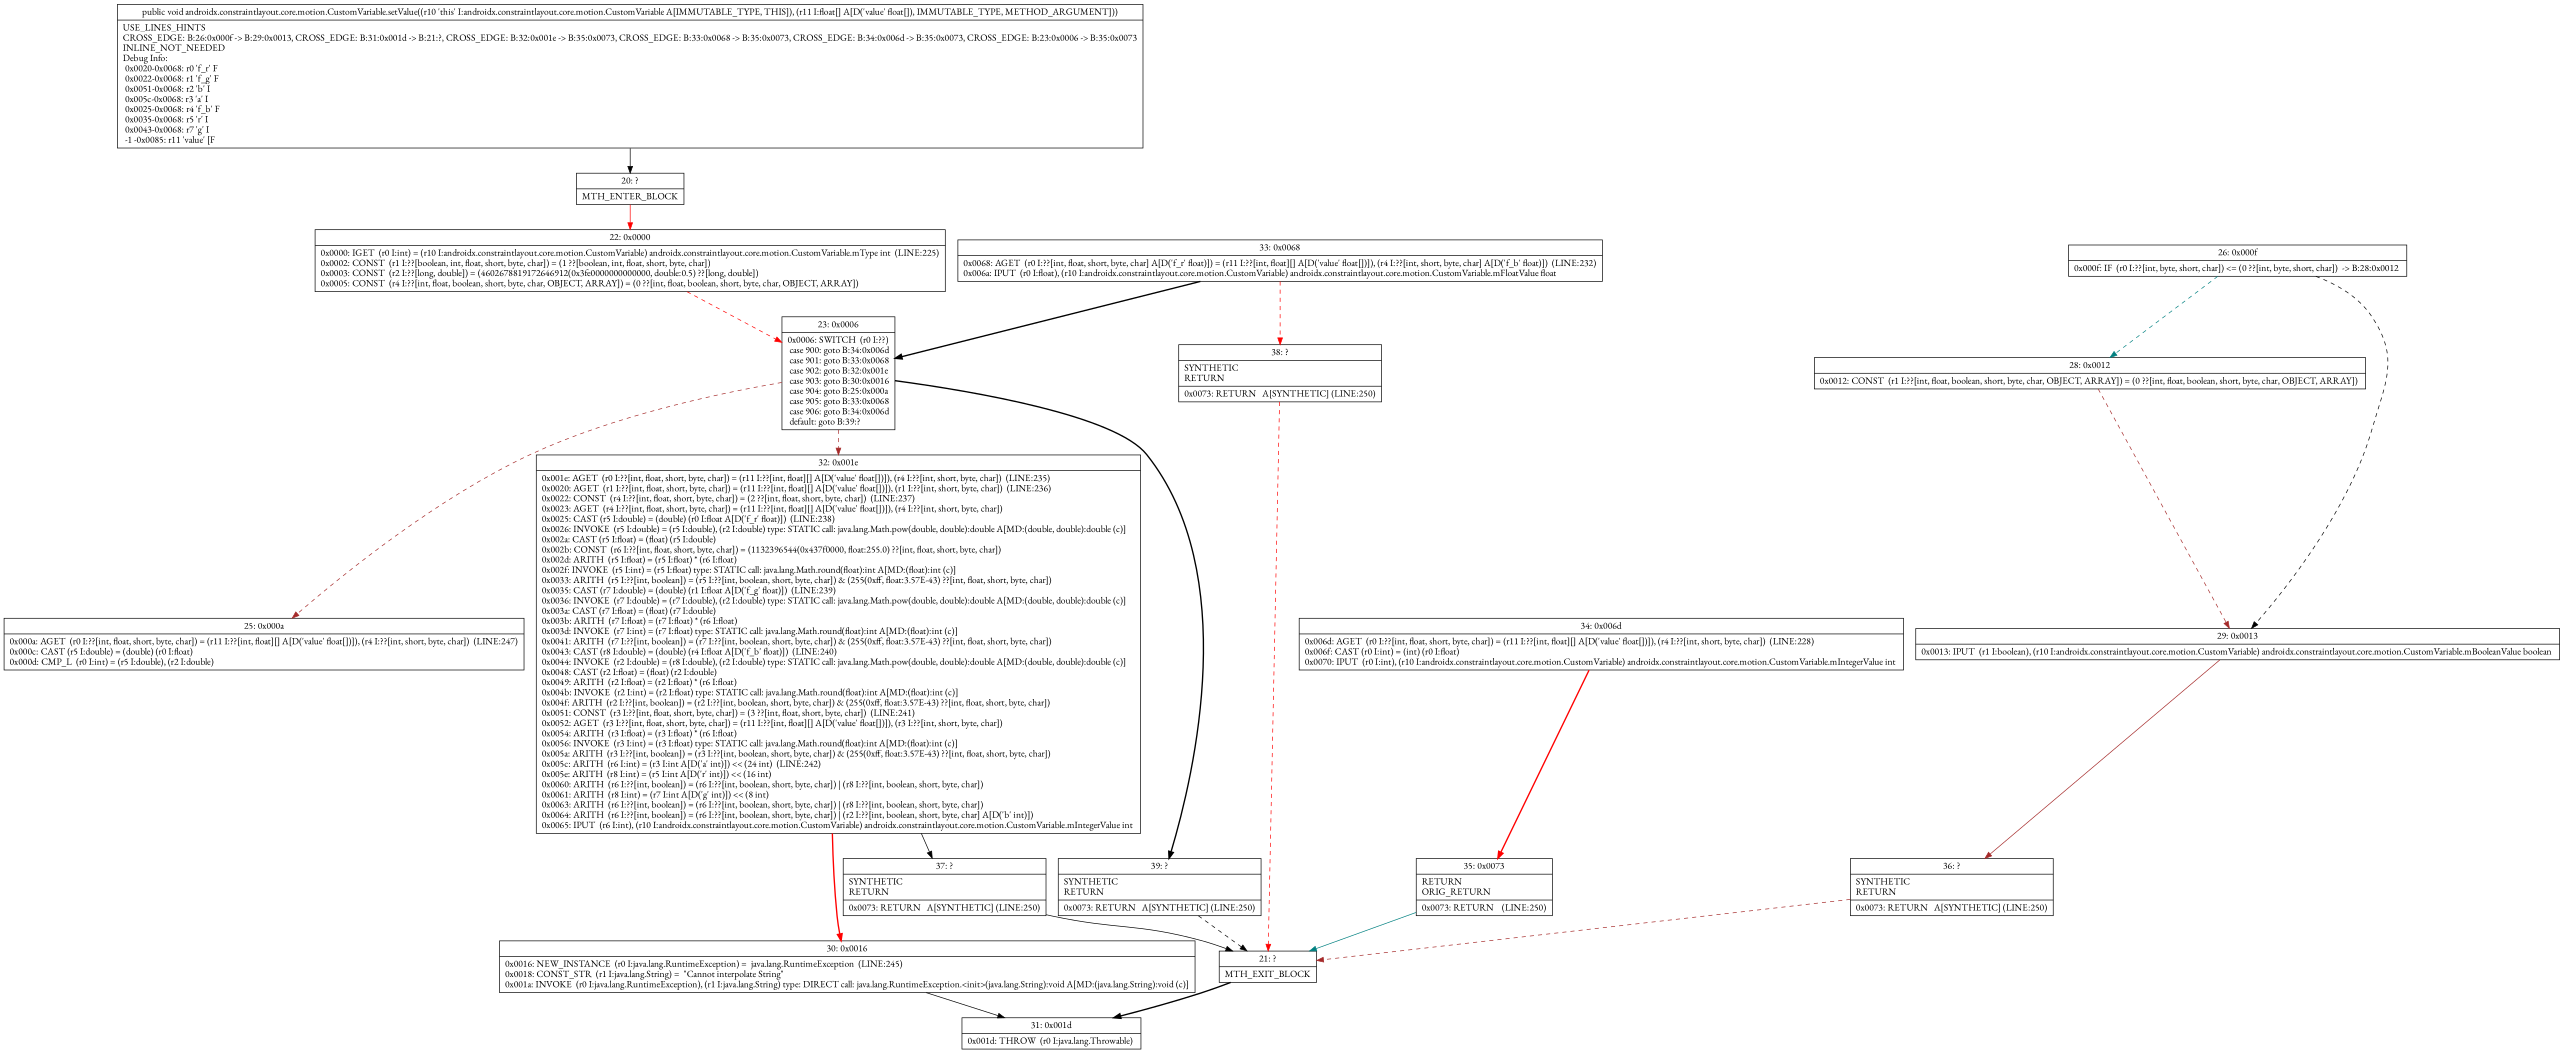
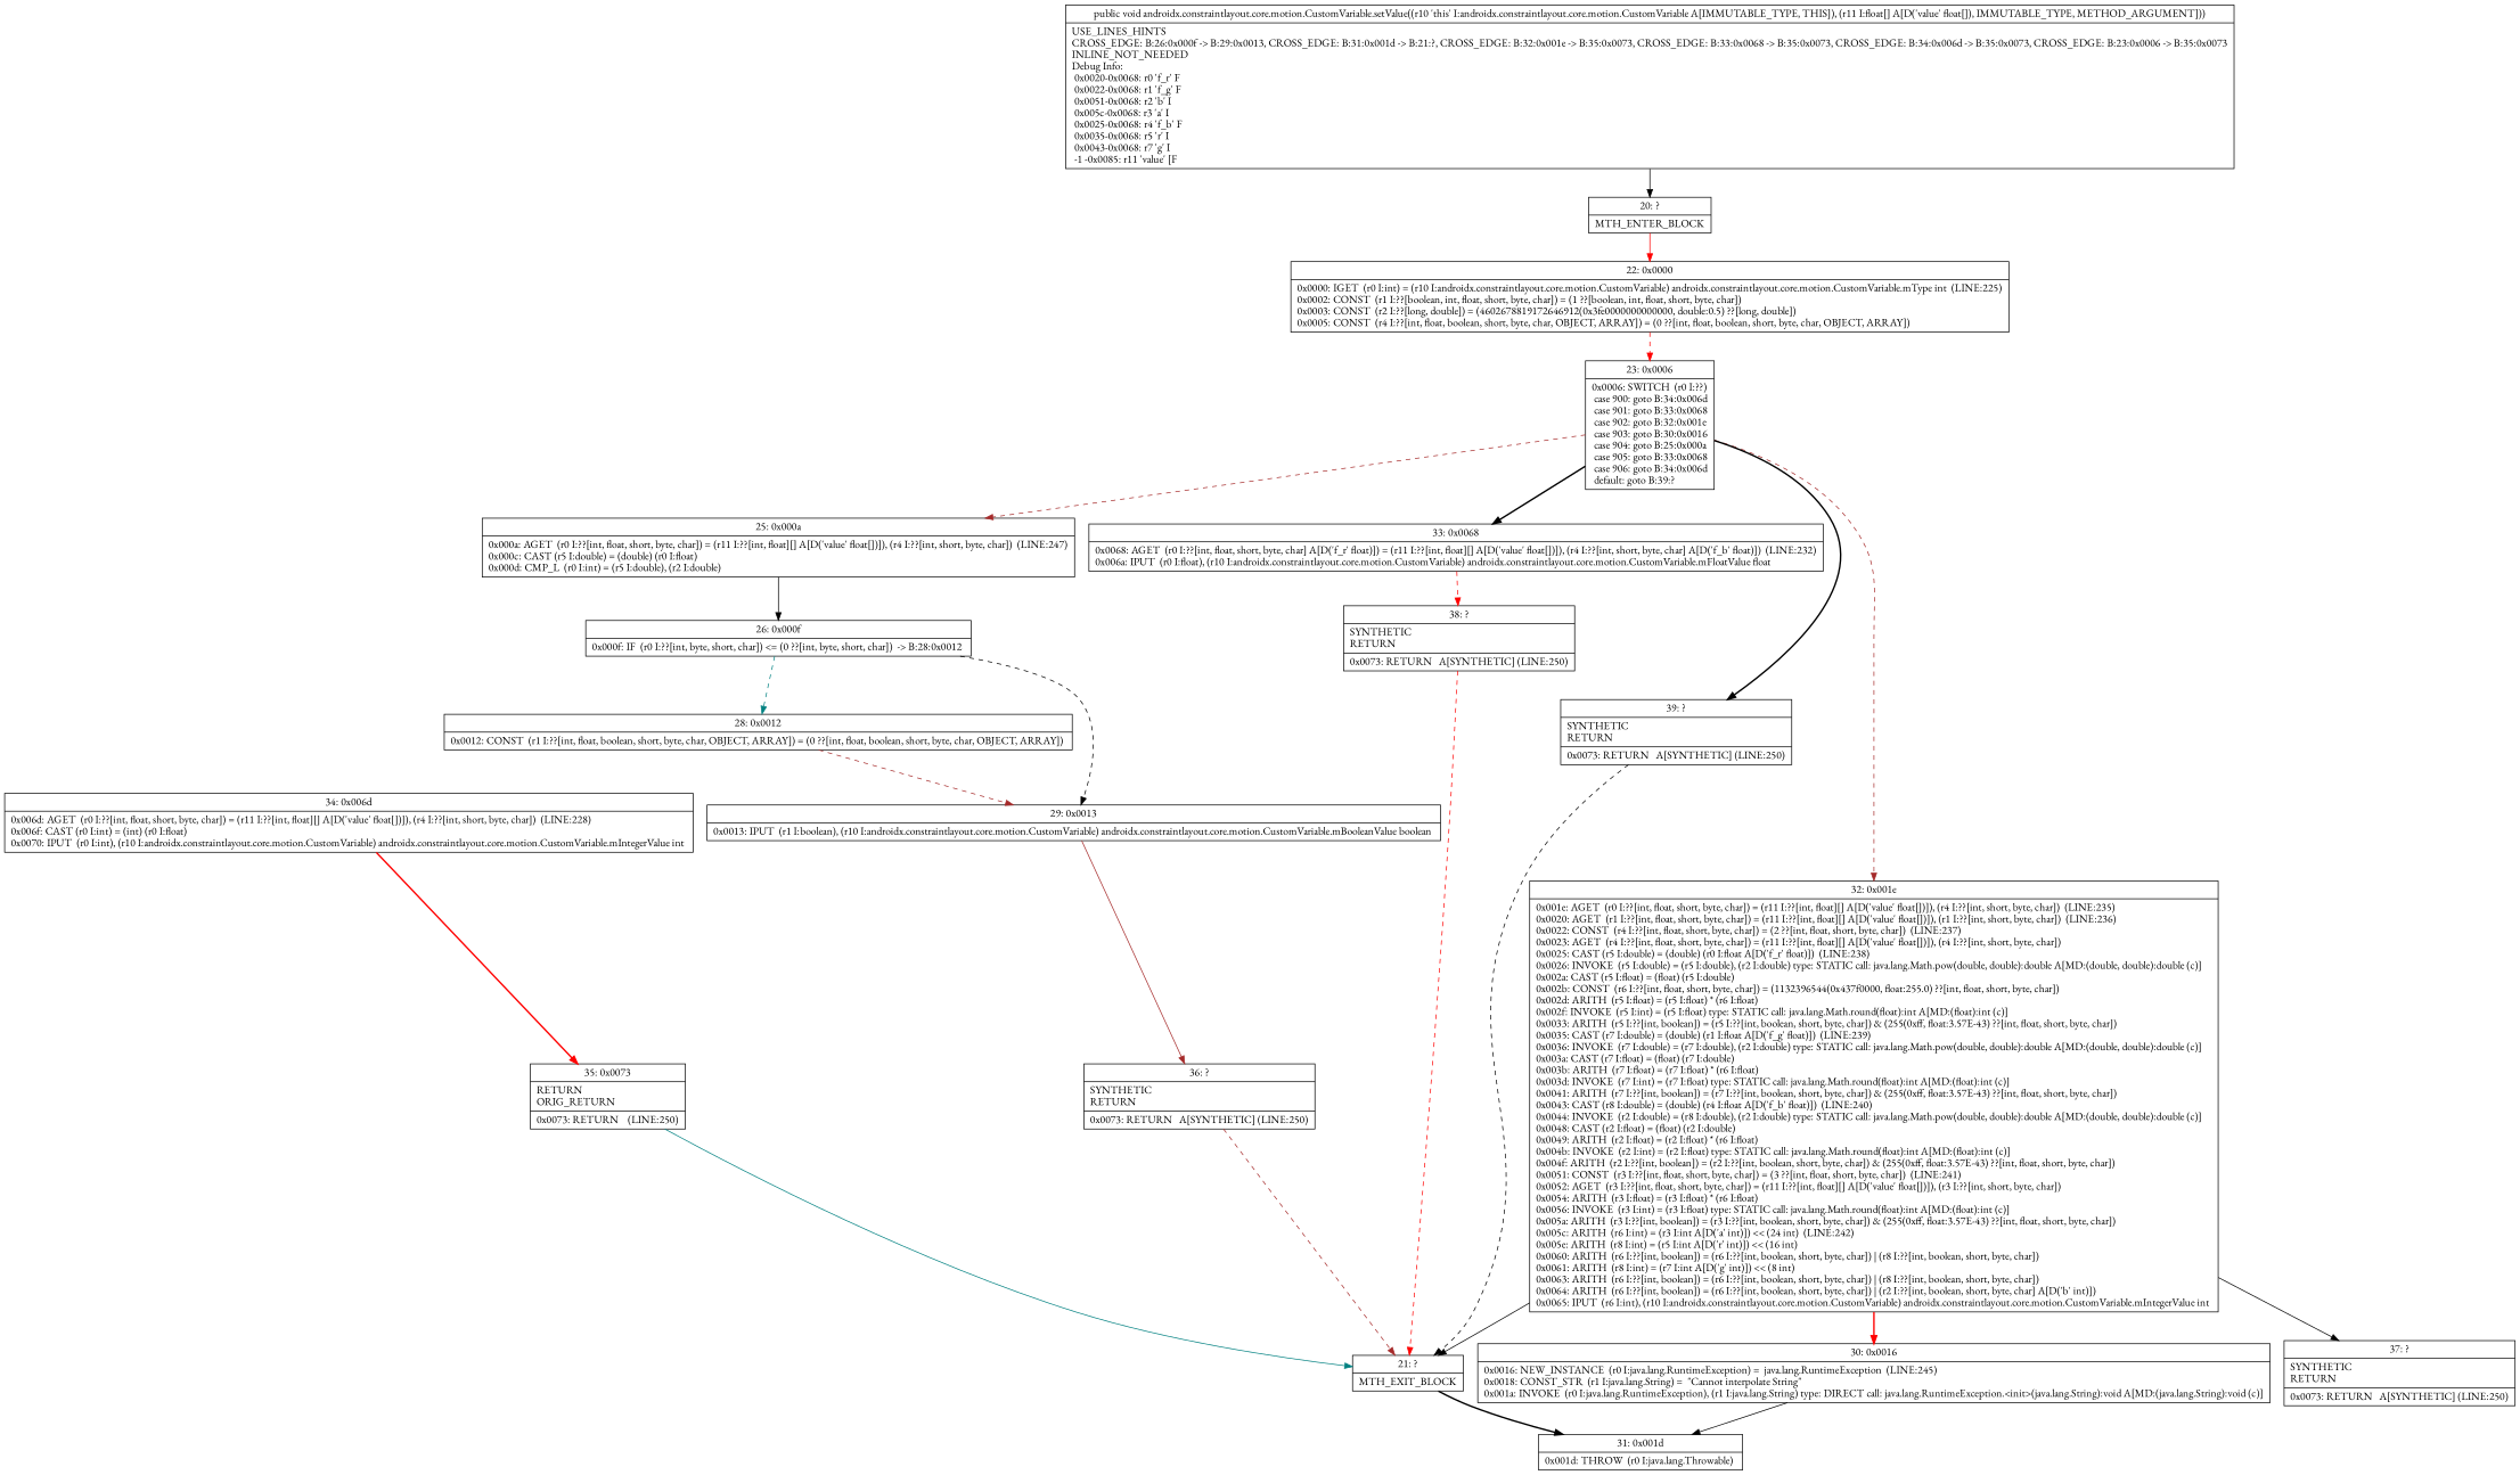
  digraph {
    fontname="EB Garamond"
    node [fontname="EB Garamond" shape=record]
    edge [color=black fontname="EB Garamond" style=dashed]
    n1 [label="{20\:\ ?|MTH_ENTER_BLOCK\l}"]
    n2 [label="{22\:\ 0x0000|0x0000: IGET  (r0 I:int) = (r10 I:androidx.constraintlayout.core.motion.CustomVariable) androidx.constraintlayout.core.motion.CustomVariable.mType int  (LINE:225)\l0x0002: CONST  (r1 I:??[boolean, int, float, short, byte, char]) = (1 ??[boolean, int, float, short, byte, char]) \l0x0003: CONST  (r2 I:??[long, double]) = (4602678819172646912(0x3fe0000000000000, double:0.5) ??[long, double]) \l0x0005: CONST  (r4 I:??[int, float, boolean, short, byte, char, OBJECT, ARRAY]) = (0 ??[int, float, boolean, short, byte, char, OBJECT, ARRAY]) \l}"]
    n3 [label="{23\:\ 0x0006|0x0006: SWITCH  (r0 I:??)\l case 900: goto B:34:0x006d\l case 901: goto B:33:0x0068\l case 902: goto B:32:0x001e\l case 903: goto B:30:0x0016\l case 904: goto B:25:0x000a\l case 905: goto B:33:0x0068\l case 906: goto B:34:0x006d\l default: goto B:39:? \l}"]
    n4 [label="{25\:\ 0x000a|0x000a: AGET  (r0 I:??[int, float, short, byte, char]) = (r11 I:??[int, float][] A[D('value' float[])]), (r4 I:??[int, short, byte, char])  (LINE:247)\l0x000c: CAST (r5 I:double) = (double) (r0 I:float) \l0x000d: CMP_L  (r0 I:int) = (r5 I:double), (r2 I:double) \l}"]
    n5 [label="{32\:\ 0x001e|0x001e: AGET  (r0 I:??[int, float, short, byte, char]) = (r11 I:??[int, float][] A[D('value' float[])]), (r4 I:??[int, short, byte, char])  (LINE:235)\l0x0020: AGET  (r1 I:??[int, float, short, byte, char]) = (r11 I:??[int, float][] A[D('value' float[])]), (r1 I:??[int, short, byte, char])  (LINE:236)\l0x0022: CONST  (r4 I:??[int, float, short, byte, char]) = (2 ??[int, float, short, byte, char])  (LINE:237)\l0x0023: AGET  (r4 I:??[int, float, short, byte, char]) = (r11 I:??[int, float][] A[D('value' float[])]), (r4 I:??[int, short, byte, char]) \l0x0025: CAST (r5 I:double) = (double) (r0 I:float A[D('f_r' float)])  (LINE:238)\l0x0026: INVOKE  (r5 I:double) = (r5 I:double), (r2 I:double) type: STATIC call: java.lang.Math.pow(double, double):double A[MD:(double, double):double (c)]\l0x002a: CAST (r5 I:float) = (float) (r5 I:double) \l0x002b: CONST  (r6 I:??[int, float, short, byte, char]) = (1132396544(0x437f0000, float:255.0) ??[int, float, short, byte, char]) \l0x002d: ARITH  (r5 I:float) = (r5 I:float) * (r6 I:float) \l0x002f: INVOKE  (r5 I:int) = (r5 I:float) type: STATIC call: java.lang.Math.round(float):int A[MD:(float):int (c)]\l0x0033: ARITH  (r5 I:??[int, boolean]) = (r5 I:??[int, boolean, short, byte, char]) & (255(0xff, float:3.57E\-43) ??[int, float, short, byte, char]) \l0x0035: CAST (r7 I:double) = (double) (r1 I:float A[D('f_g' float)])  (LINE:239)\l0x0036: INVOKE  (r7 I:double) = (r7 I:double), (r2 I:double) type: STATIC call: java.lang.Math.pow(double, double):double A[MD:(double, double):double (c)]\l0x003a: CAST (r7 I:float) = (float) (r7 I:double) \l0x003b: ARITH  (r7 I:float) = (r7 I:float) * (r6 I:float) \l0x003d: INVOKE  (r7 I:int) = (r7 I:float) type: STATIC call: java.lang.Math.round(float):int A[MD:(float):int (c)]\l0x0041: ARITH  (r7 I:??[int, boolean]) = (r7 I:??[int, boolean, short, byte, char]) & (255(0xff, float:3.57E\-43) ??[int, float, short, byte, char]) \l0x0043: CAST (r8 I:double) = (double) (r4 I:float A[D('f_b' float)])  (LINE:240)\l0x0044: INVOKE  (r2 I:double) = (r8 I:double), (r2 I:double) type: STATIC call: java.lang.Math.pow(double, double):double A[MD:(double, double):double (c)]\l0x0048: CAST (r2 I:float) = (float) (r2 I:double) \l0x0049: ARITH  (r2 I:float) = (r2 I:float) * (r6 I:float) \l0x004b: INVOKE  (r2 I:int) = (r2 I:float) type: STATIC call: java.lang.Math.round(float):int A[MD:(float):int (c)]\l0x004f: ARITH  (r2 I:??[int, boolean]) = (r2 I:??[int, boolean, short, byte, char]) & (255(0xff, float:3.57E\-43) ??[int, float, short, byte, char]) \l0x0051: CONST  (r3 I:??[int, float, short, byte, char]) = (3 ??[int, float, short, byte, char])  (LINE:241)\l0x0052: AGET  (r3 I:??[int, float, short, byte, char]) = (r11 I:??[int, float][] A[D('value' float[])]), (r3 I:??[int, short, byte, char]) \l0x0054: ARITH  (r3 I:float) = (r3 I:float) * (r6 I:float) \l0x0056: INVOKE  (r3 I:int) = (r3 I:float) type: STATIC call: java.lang.Math.round(float):int A[MD:(float):int (c)]\l0x005a: ARITH  (r3 I:??[int, boolean]) = (r3 I:??[int, boolean, short, byte, char]) & (255(0xff, float:3.57E\-43) ??[int, float, short, byte, char]) \l0x005c: ARITH  (r6 I:int) = (r3 I:int A[D('a' int)]) \<\< (24 int)  (LINE:242)\l0x005e: ARITH  (r8 I:int) = (r5 I:int A[D('r' int)]) \<\< (16 int) \l0x0060: ARITH  (r6 I:??[int, boolean]) = (r6 I:??[int, boolean, short, byte, char]) \| (r8 I:??[int, boolean, short, byte, char]) \l0x0061: ARITH  (r8 I:int) = (r7 I:int A[D('g' int)]) \<\< (8 int) \l0x0063: ARITH  (r6 I:??[int, boolean]) = (r6 I:??[int, boolean, short, byte, char]) \| (r8 I:??[int, boolean, short, byte, char]) \l0x0064: ARITH  (r6 I:??[int, boolean]) = (r6 I:??[int, boolean, short, byte, char]) \| (r2 I:??[int, boolean, short, byte, char] A[D('b' int)]) \l0x0065: IPUT  (r6 I:int), (r10 I:androidx.constraintlayout.core.motion.CustomVariable) androidx.constraintlayout.core.motion.CustomVariable.mIntegerValue int \l}"]
    n6 [label="{33\:\ 0x0068|0x0068: AGET  (r0 I:??[int, float, short, byte, char] A[D('f_r' float)]) = (r11 I:??[int, float][] A[D('value' float[])]), (r4 I:??[int, short, byte, char] A[D('f_b' float)])  (LINE:232)\l0x006a: IPUT  (r0 I:float), (r10 I:androidx.constraintlayout.core.motion.CustomVariable) androidx.constraintlayout.core.motion.CustomVariable.mFloatValue float \l}"]
    n7 [label="{39\:\ ?|SYNTHETIC\lRETURN\l|0x0073: RETURN   A[SYNTHETIC] (LINE:250)\l}"]
    n8 [label="{26\:\ 0x000f|0x000f: IF  (r0 I:??[int, byte, short, char]) \<= (0 ??[int, byte, short, char])  \-\> B:28:0x0012 \l}"]
    n9 [label="{30\:\ 0x0016|0x0016: NEW_INSTANCE  (r0 I:java.lang.RuntimeException) =  java.lang.RuntimeException  (LINE:245)\l0x0018: CONST_STR  (r1 I:java.lang.String) =  \"Cannot interpolate String\" \l0x001a: INVOKE  (r0 I:java.lang.RuntimeException), (r1 I:java.lang.String) type: DIRECT call: java.lang.RuntimeException.\<init\>(java.lang.String):void A[MD:(java.lang.String):void (c)]\l}"]
    n10 [label="{31\:\ 0x001d|0x001d: THROW  (r0 I:java.lang.Throwable) \l}"]
    n11 [label="{37\:\ ?|SYNTHETIC\lRETURN\l|0x0073: RETURN   A[SYNTHETIC] (LINE:250)\l}"]
    n12 [label="{38\:\ ?|SYNTHETIC\lRETURN\l|0x0073: RETURN   A[SYNTHETIC] (LINE:250)\l}"]
    n13 [label="{34\:\ 0x006d|0x006d: AGET  (r0 I:??[int, float, short, byte, char]) = (r11 I:??[int, float][] A[D('value' float[])]), (r4 I:??[int, short, byte, char])  (LINE:228)\l0x006f: CAST (r0 I:int) = (int) (r0 I:float) \l0x0070: IPUT  (r0 I:int), (r10 I:androidx.constraintlayout.core.motion.CustomVariable) androidx.constraintlayout.core.motion.CustomVariable.mIntegerValue int \l}"]
    n14 [label="{35\:\ 0x0073|RETURN\lORIG_RETURN\l|0x0073: RETURN    (LINE:250)\l}"]
    n15 [label="{21\:\ ?|MTH_EXIT_BLOCK\l}"]
    n16 [label="{28\:\ 0x0012|0x0012: CONST  (r1 I:??[int, float, boolean, short, byte, char, OBJECT, ARRAY]) = (0 ??[int, float, boolean, short, byte, char, OBJECT, ARRAY]) \l}"]
    n17 [label="{29\:\ 0x0013|0x0013: IPUT  (r1 I:boolean), (r10 I:androidx.constraintlayout.core.motion.CustomVariable) androidx.constraintlayout.core.motion.CustomVariable.mBooleanValue boolean \l}"]
    n18 [label="{36\:\ ?|SYNTHETIC\lRETURN\l|0x0073: RETURN   A[SYNTHETIC] (LINE:250)\l}"]
    n19 [label="{public void androidx.constraintlayout.core.motion.CustomVariable.setValue((r10 'this' I:androidx.constraintlayout.core.motion.CustomVariable A[IMMUTABLE_TYPE, THIS]), (r11 I:float[] A[D('value' float[]), IMMUTABLE_TYPE, METHOD_ARGUMENT]))  | USE_LINES_HINTS\lCROSS_EDGE: B:26:0x000f \-\> B:29:0x0013, CROSS_EDGE: B:31:0x001d \-\> B:21:?, CROSS_EDGE: B:32:0x001e \-\> B:35:0x0073, CROSS_EDGE: B:33:0x0068 \-\> B:35:0x0073, CROSS_EDGE: B:34:0x006d \-\> B:35:0x0073, CROSS_EDGE: B:23:0x0006 \-\> B:35:0x0073\lINLINE_NOT_NEEDED\lDebug Info:\l  0x0020\-0x0068: r0 'f_r' F\l  0x0022\-0x0068: r1 'f_g' F\l  0x0051\-0x0068: r2 'b' I\l  0x005c\-0x0068: r3 'a' I\l  0x0025\-0x0068: r4 'f_b' F\l  0x0035\-0x0068: r5 'r' I\l  0x0043\-0x0068: r7 'g' I\l  \-1 \-0x0085: r11 'value' [F\l}"]
    n1 -> n2 [color=red style=solid]
    n2 -> n3 [color=red]
    n3 -> n4 [color=brown]
    n3 -> n5 [color=brown]
-   n6 -> n3 [style=bold]
+   n3 -> n6 [style=bold]
    n3 -> n7 [style=bold]
+   n4 -> n8 [style=solid]
    n5 -> n9 [color=red style=bold]
    n5 -> n11 [style=solid]
    n6 -> n12 [color=red]
    n7 -> n15
    n8 -> n16 [color=teal]
    n8 -> n17
    n9 -> n10 [style=solid]
-   n11 -> n15 [style=solid]
+   n5 -> n15 [style=solid]
    n12 -> n15 [color=red]
    n13 -> n14 [color=red style=bold]
    n14 -> n15 [color=teal style=solid]
    n15 -> n10 [style=bold]
    n16 -> n17 [color=brown]
    n17 -> n18 [color=brown style=solid]
    n18 -> n15 [color=brown]
    n19 -> n1 [style=solid]
  }
